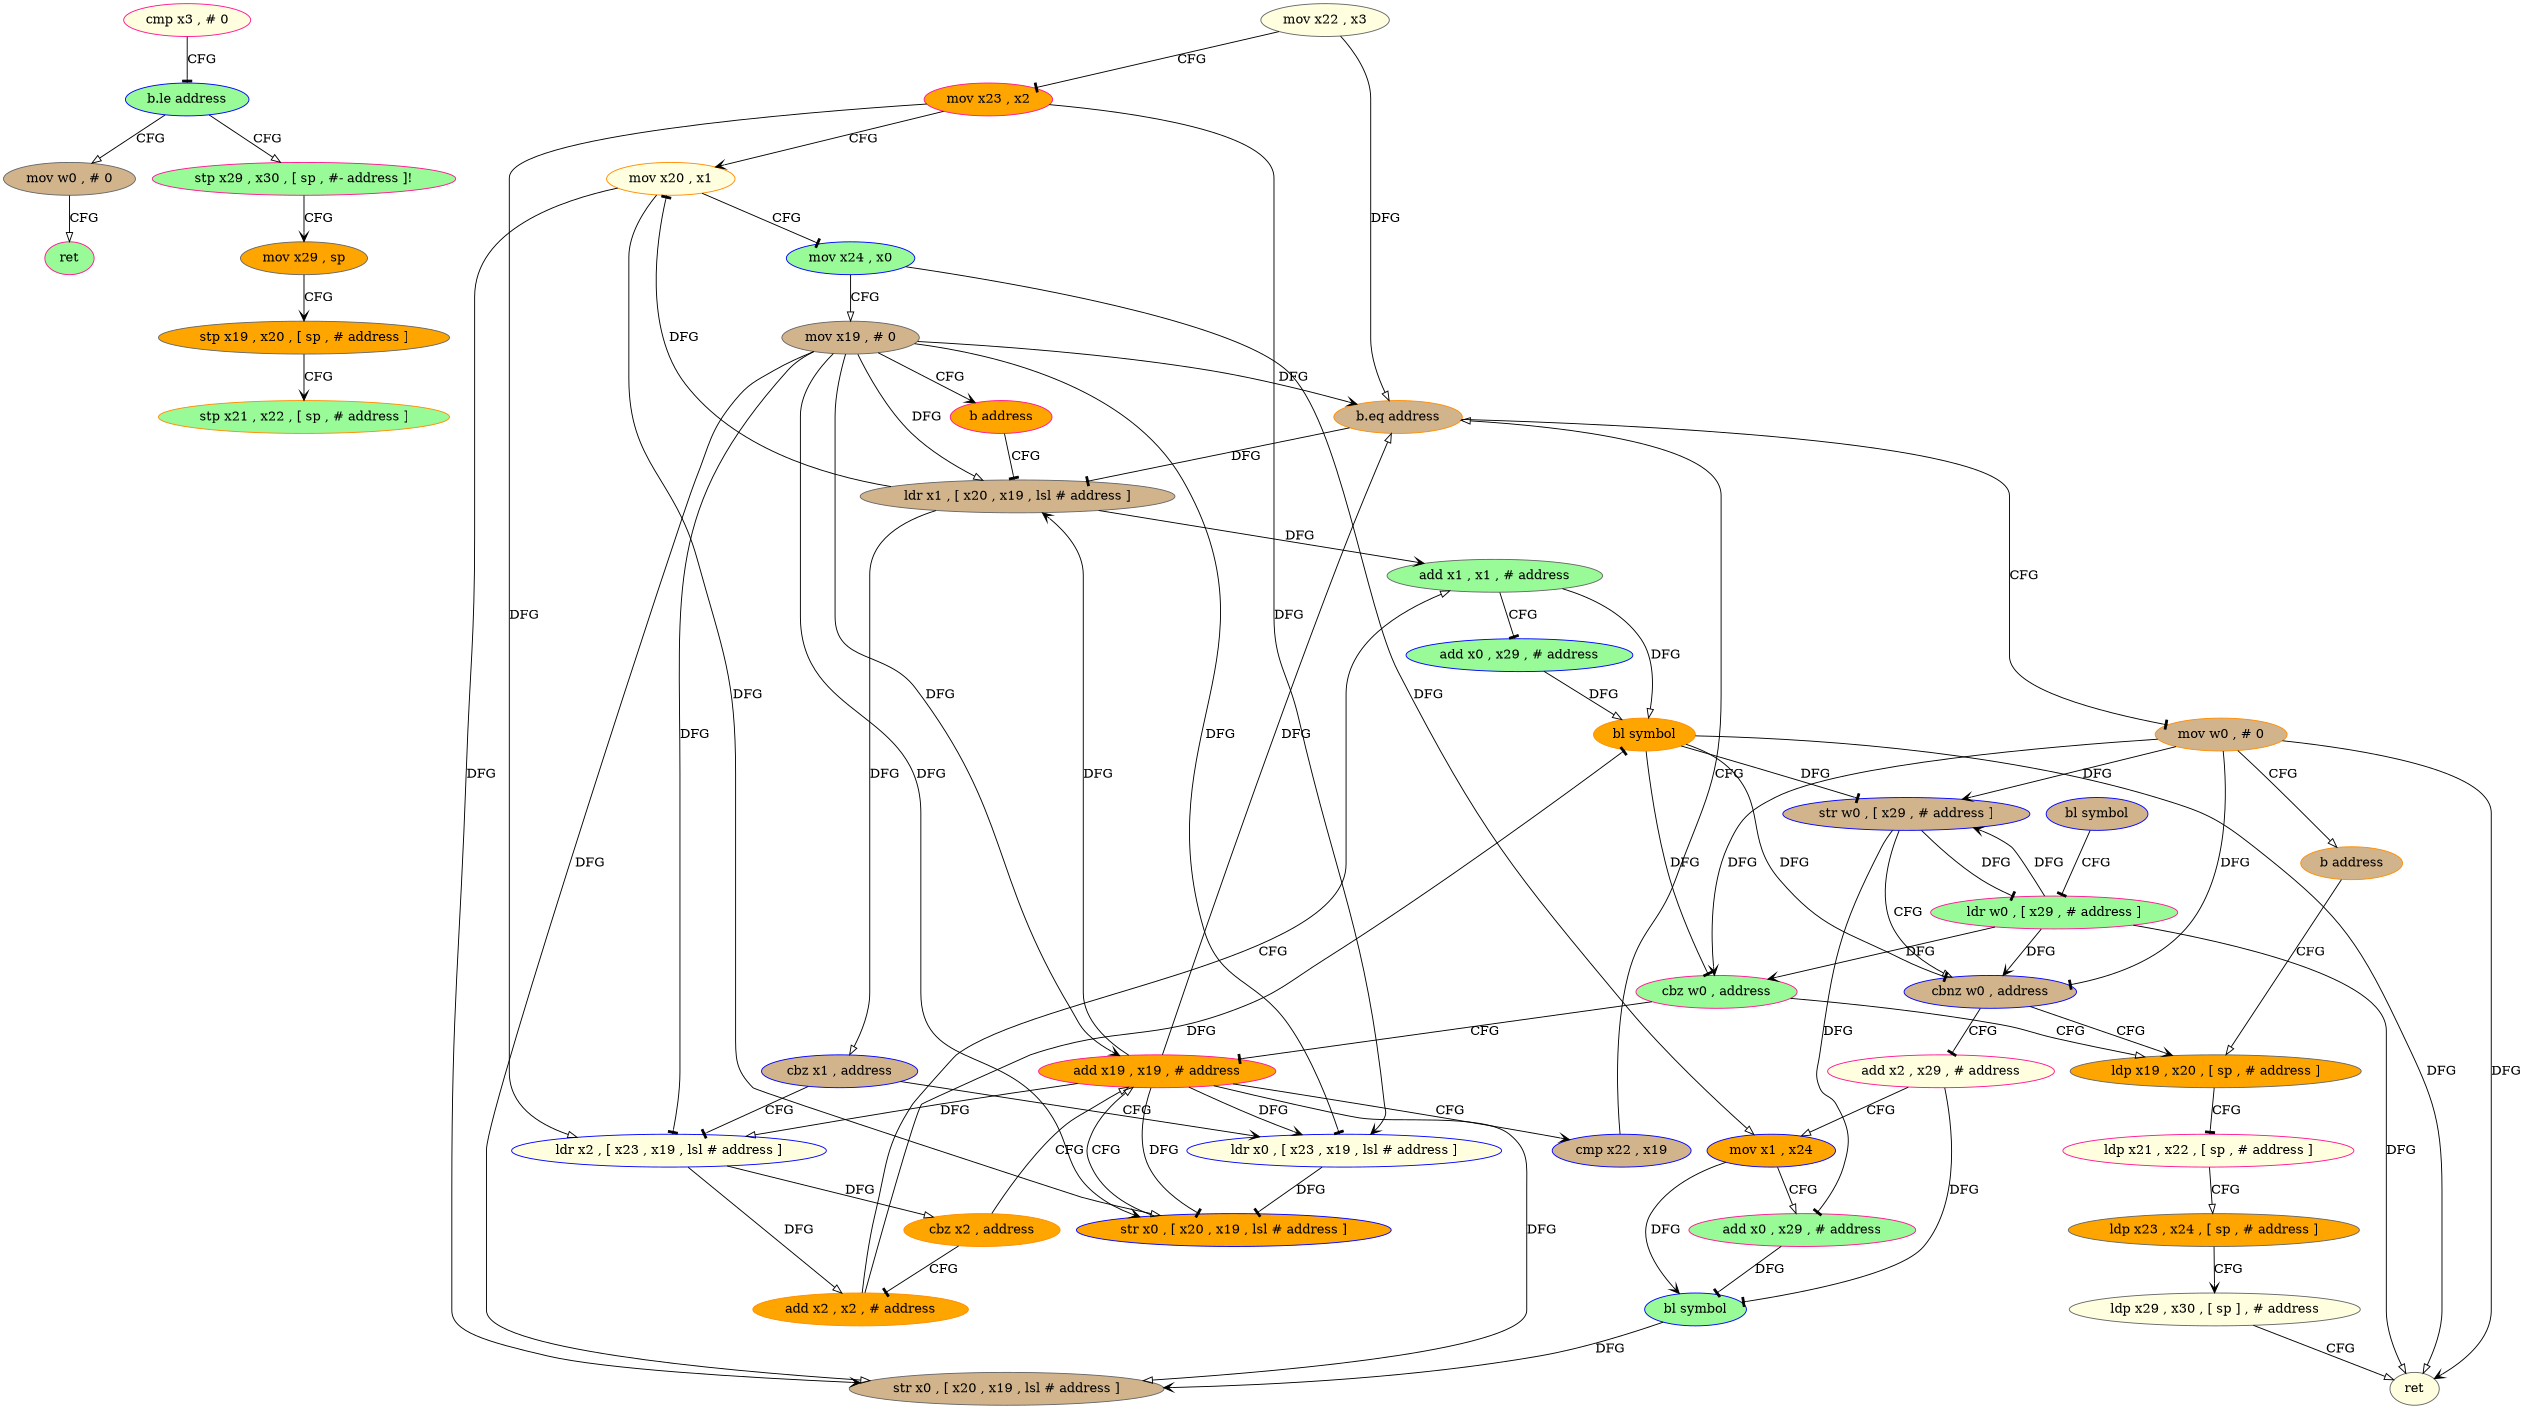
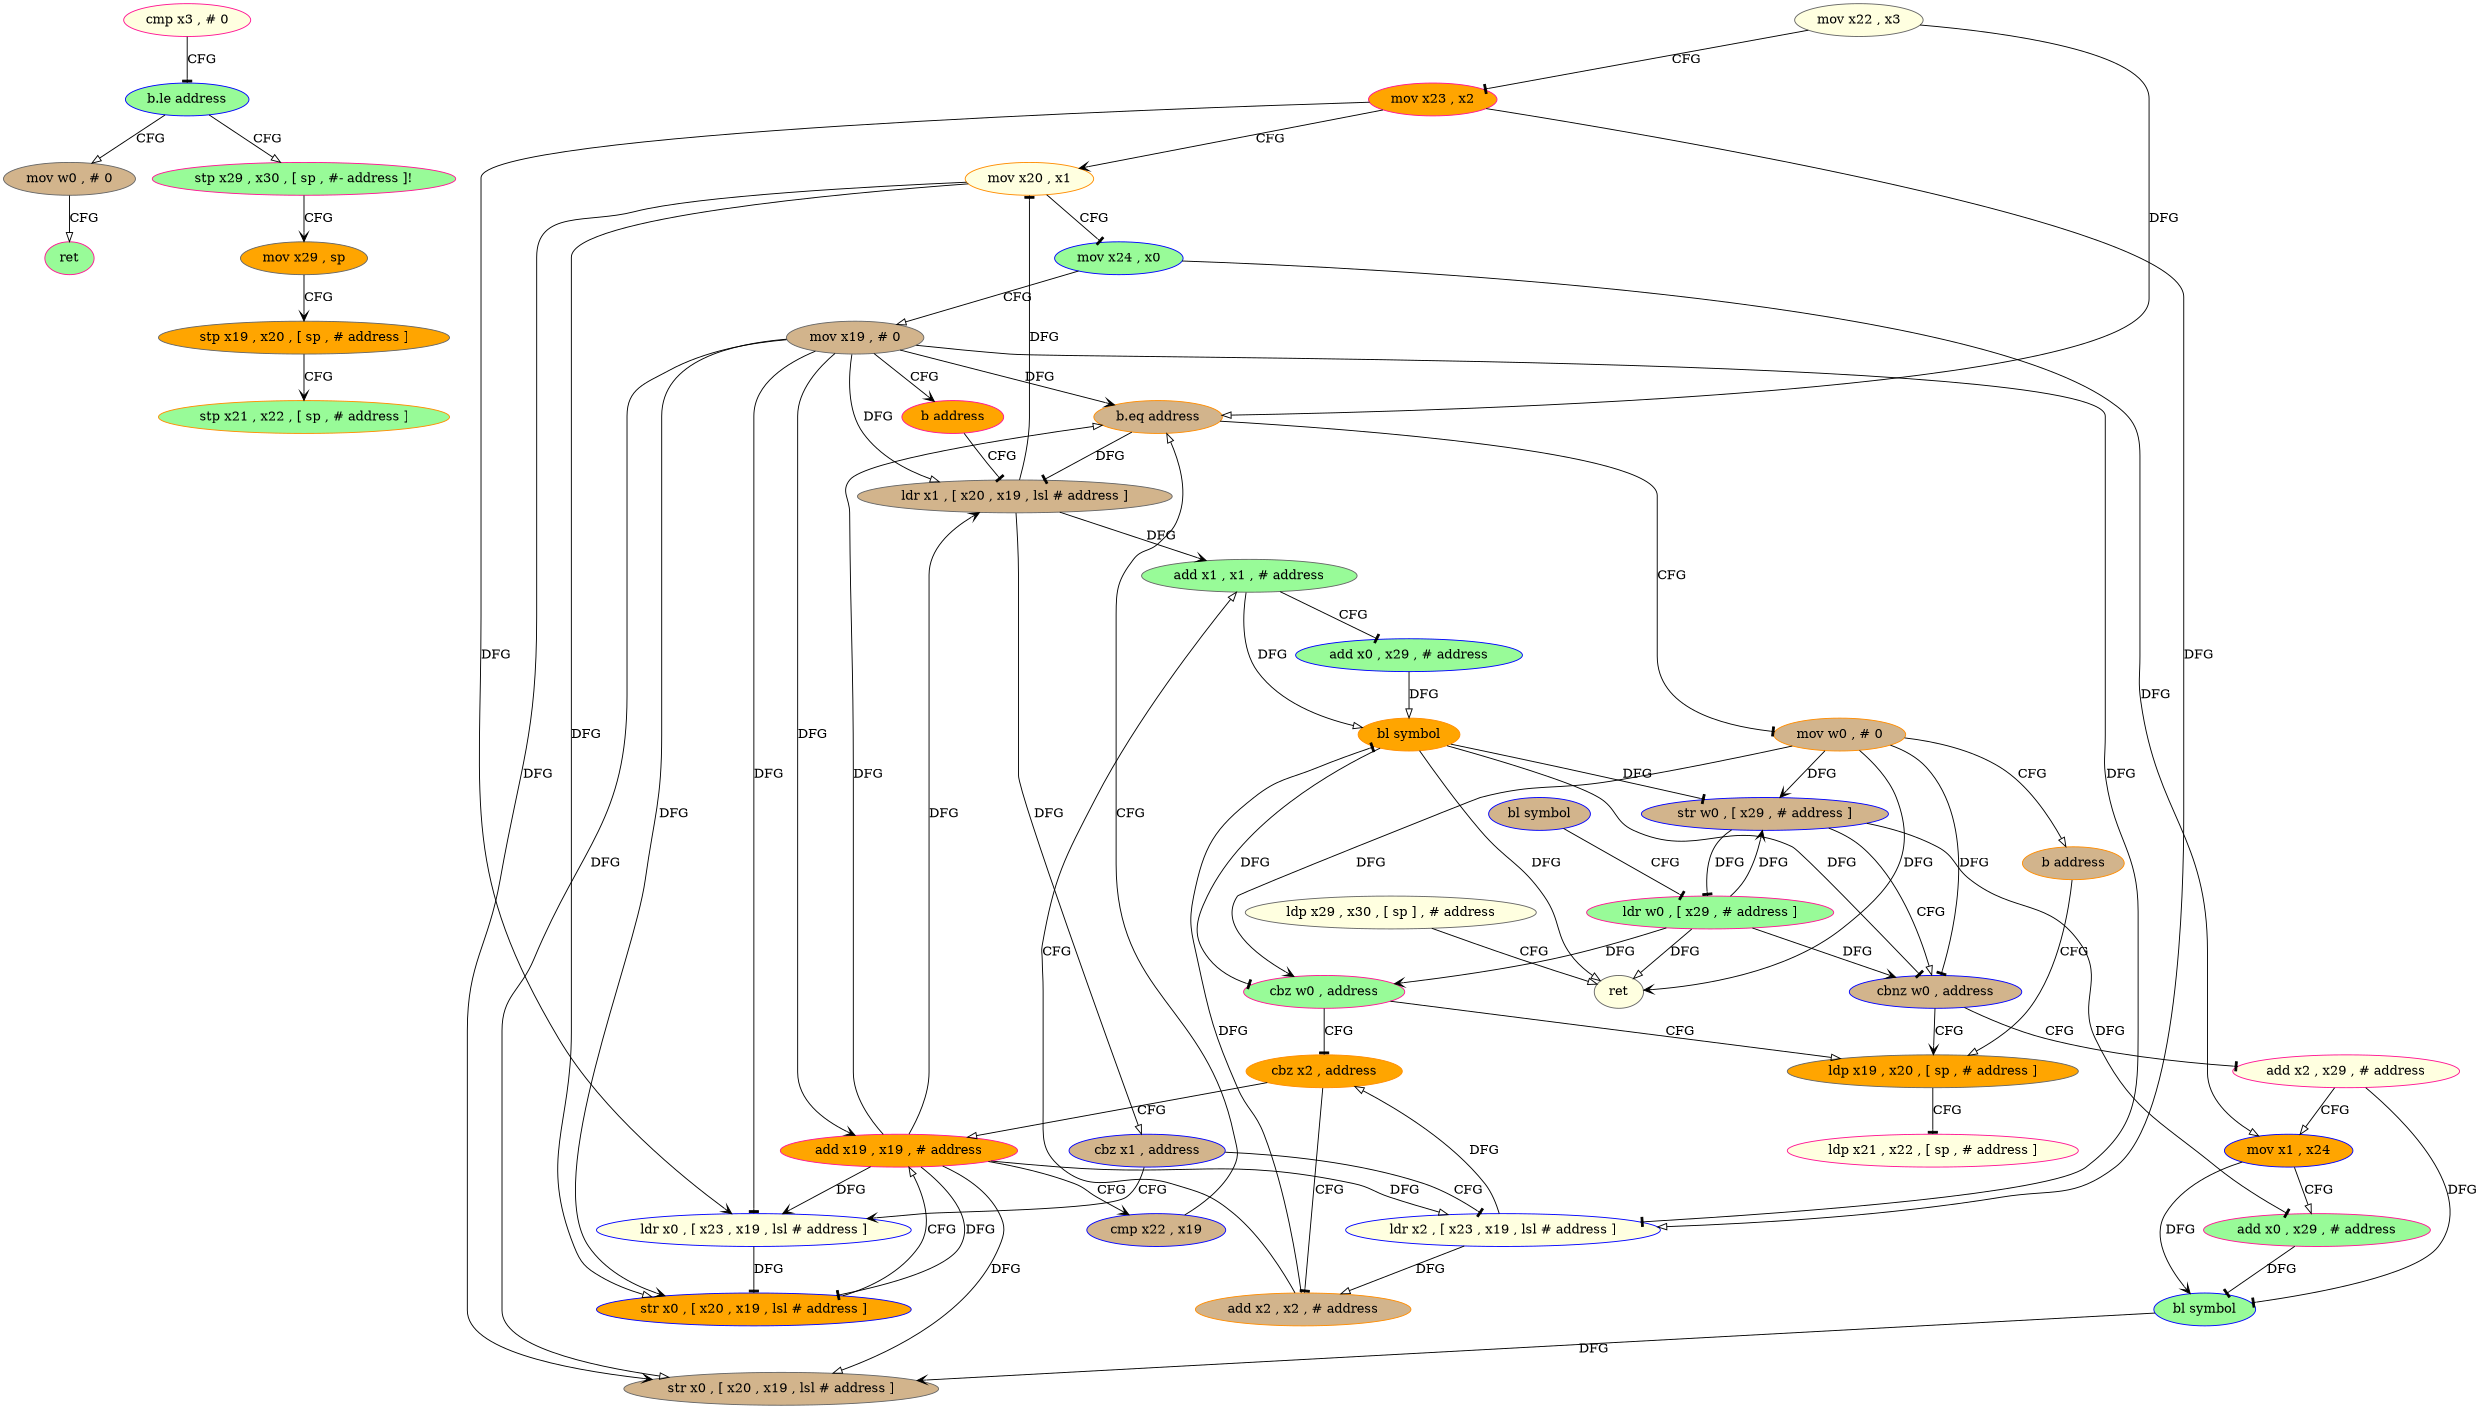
  digraph {
    node [color=blue fillcolor=tan style=filled]
    edge [arrowhead=onormal]
    n1 [color=deeppink fillcolor=lightyellow label="cmp x3 , # 0"]
    n2 [fillcolor=palegreen label="b.le address"]
    n3 [color=gray40 label="mov w0 , # 0"]
    n4 [color=deeppink fillcolor=palegreen label="stp x29 , x30 , [ sp , #- address ]!"]
    n5 [color=deeppink fillcolor=palegreen label=ret]
    n6 [color=gray40 fillcolor=orange label="mov x29 , sp"]
    n7 [color=gray40 fillcolor=orange label="stp x19 , x20 , [ sp , # address ]"]
    n8 [color=darkorange fillcolor=palegreen label="stp x21 , x22 , [ sp , # address ]"]
    n9 [color=gray40 fillcolor=lightyellow label="mov x22 , x3"]
    n10 [color=deeppink fillcolor=orange label="mov x23 , x2"]
    n11 [color=darkorange label="b.eq address"]
    n12 [color=darkorange fillcolor=lightyellow label="mov x20 , x1"]
    n13 [fillcolor=lightyellow label="ldr x0 , [ x23 , x19 , lsl # address ]"]
    n14 [fillcolor=lightyellow label="ldr x2 , [ x23 , x19 , lsl # address ]"]
    n15 [color=gray40 label="ldr x1 , [ x20 , x19 , lsl # address ]"]
    n16 [color=darkorange label="mov w0 , # 0"]
    n17 [fillcolor=palegreen label="mov x24 , x0"]
    n18 [fillcolor=orange label="str x0 , [ x20 , x19 , lsl # address ]"]
    n19 [color=gray40 label="str x0 , [ x20 , x19 , lsl # address ]"]
    n20 [color=darkorange fillcolor=orange label="cbz x2 , address"]
-   n21 [color=darkorange fillcolor=orange label="add x2 , x2 , # address"]
+   n21 [color=darkorange label="add x2 , x2 , # address"]
    n22 [color=gray40 label="mov x19 , # 0"]
    n23 [fillcolor=orange label="mov x1 , x24"]
    n24 [label="cbz x1 , address"]
    n25 [color=gray40 fillcolor=palegreen label="add x1 , x1 , # address"]
    n26 [color=deeppink fillcolor=orange label="add x19 , x19 , # address"]
    n27 [color=deeppink fillcolor=orange label="b address"]
    n28 [color=deeppink fillcolor=palegreen label="add x0 , x29 , # address"]
    n29 [fillcolor=palegreen label="bl symbol"]
    n30 [label="cmp x22 , x19"]
    n31 [color=darkorange fillcolor=orange label="bl symbol"]
    n32 [fillcolor=palegreen label="add x0 , x29 , # address"]
    n33 [label="str w0 , [ x29 , # address ]"]
    n34 [label="cbnz w0 , address"]
    n35 [color=gray40 fillcolor=lightyellow label=ret]
    n36 [color=deeppink fillcolor=palegreen label="cbz w0 , address"]
    n37 [color=darkorange label="b address"]
    n38 [color=gray40 fillcolor=orange label="ldp x19 , x20 , [ sp , # address ]"]
    n39 [color=deeppink fillcolor=palegreen label="ldr w0 , [ x29 , # address ]"]
    n40 [color=deeppink fillcolor=lightyellow label="add x2 , x29 , # address"]
    n41 [color=deeppink fillcolor=lightyellow label="ldp x21 , x22 , [ sp , # address ]"]
-   n42 [color=gray40 fillcolor=orange label="ldp x23 , x24 , [ sp , # address ]"]
    n43 [color=gray40 fillcolor=lightyellow label="ldp x29 , x30 , [ sp ] , # address"]
    n44 [label="bl symbol"]
    n1 -> n2 [arrowhead=tee label=CFG]
    n2 -> n3 [label=CFG]
    n2 -> n4 [label=CFG]
    n3 -> n5 [label=CFG]
    n4 -> n6 [arrowhead=vee label=CFG]
    n6 -> n7 [arrowhead=vee label=CFG]
    n7 -> n8 [arrowhead=vee label=CFG]
    n9 -> n10 [arrowhead=tee label=CFG]
    n9 -> n11 [label=DFG]
    n10 -> n12 [arrowhead=vee label=CFG]
    n10 -> n13 [arrowhead=vee label=DFG]
    n10 -> n14 [label=DFG]
    n11 -> n15 [arrowhead=tee label=DFG]
    n11 -> n16 [arrowhead=tee label=CFG]
    n12 -> n17 [arrowhead=tee label=CFG]
    n12 -> n18 [label=DFG]
    n12 -> n19 [arrowhead=vee label=DFG]
    n13 -> n18 [arrowhead=tee label=DFG]
    n14 -> n20 [label=DFG]
    n14 -> n21 [label=DFG]
    n15 -> n12 [arrowhead=tee label=DFG]
    n15 -> n24 [label=DFG]
    n15 -> n25 [arrowhead=vee label=DFG]
    n16 -> n33 [arrowhead=vee label=DFG]
    n16 -> n34 [arrowhead=tee label=DFG]
    n16 -> n35 [arrowhead=vee label=DFG]
    n16 -> n36 [arrowhead=vee label=DFG]
    n16 -> n37 [label=CFG]
    n17 -> n22 [label=CFG]
    n17 -> n23 [label=DFG]
    n18 -> n26 [label=CFG]
    n20 -> n21 [arrowhead=tee label=CFG]
    n20 -> n26 [label=CFG]
    n21 -> n25 [label=CFG]
    n21 -> n31 [arrowhead=tee label=DFG]
    n22 -> n11 [arrowhead=vee label=DFG]
    n22 -> n13 [arrowhead=tee label=DFG]
    n22 -> n14 [arrowhead=tee label=DFG]
    n22 -> n15 [label=DFG]
    n22 -> n18 [arrowhead=vee label=DFG]
    n22 -> n19 [label=DFG]
    n22 -> n26 [arrowhead=vee label=DFG]
    n22 -> n27 [arrowhead=vee label=CFG]
    n23 -> n28 [label=CFG]
    n23 -> n29 [arrowhead=vee label=DFG]
    n24 -> n13 [arrowhead=vee label=CFG]
    n24 -> n14 [arrowhead=tee label=CFG]
    n25 -> n31 [label=DFG]
    n25 -> n32 [arrowhead=tee label=CFG]
    n26 -> n11 [label=DFG]
    n26 -> n13 [arrowhead=vee label=DFG]
    n26 -> n14 [label=DFG]
    n26 -> n15 [arrowhead=vee label=DFG]
    n26 -> n18 [arrowhead=tee label=DFG]
    n26 -> n19 [label=DFG]
    n26 -> n30 [arrowhead=vee label=CFG]
    n27 -> n15 [arrowhead=tee label=CFG]
    n28 -> n29 [arrowhead=tee label=DFG]
    n29 -> n19 [arrowhead=vee label=DFG]
    n30 -> n11 [label=CFG]
    n31 -> n33 [arrowhead=tee label=DFG]
    n31 -> n34 [arrowhead=tee label=DFG]
    n31 -> n35 [label=DFG]
    n31 -> n36 [arrowhead=tee label=DFG]
    n32 -> n31 [label=DFG]
    n33 -> n28 [arrowhead=tee label=DFG]
    n33 -> n34 [label=CFG]
    n33 -> n39 [arrowhead=tee label=DFG]
    n34 -> n38 [arrowhead=vee label=CFG]
    n34 -> n40 [arrowhead=tee label=CFG]
-   n36 -> n26 [arrowhead=tee label=CFG]
+   n36 -> n20 [arrowhead=tee label=CFG]
    n36 -> n38 [label=CFG]
    n37 -> n38 [label=CFG]
    n38 -> n41 [arrowhead=tee label=CFG]
    n39 -> n33 [arrowhead=vee label=DFG]
    n39 -> n34 [arrowhead=vee label=DFG]
    n39 -> n35 [label=DFG]
    n39 -> n36 [arrowhead=vee label=DFG]
    n40 -> n23 [label=CFG]
    n40 -> n29 [arrowhead=tee label=DFG]
-   n41 -> n42 [label=CFG]
-   n42 -> n43 [arrowhead=vee label=CFG]
    n43 -> n35 [label=CFG]
    n44 -> n39 [arrowhead=tee label=CFG]
  }
